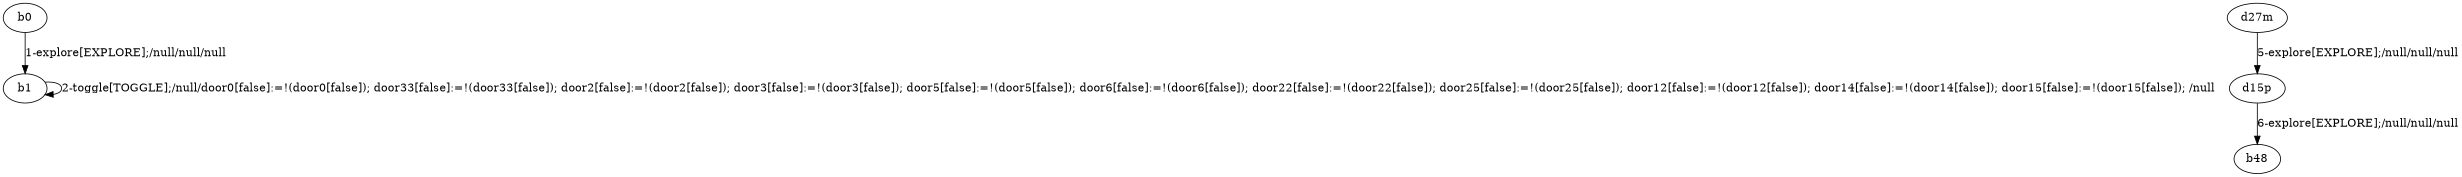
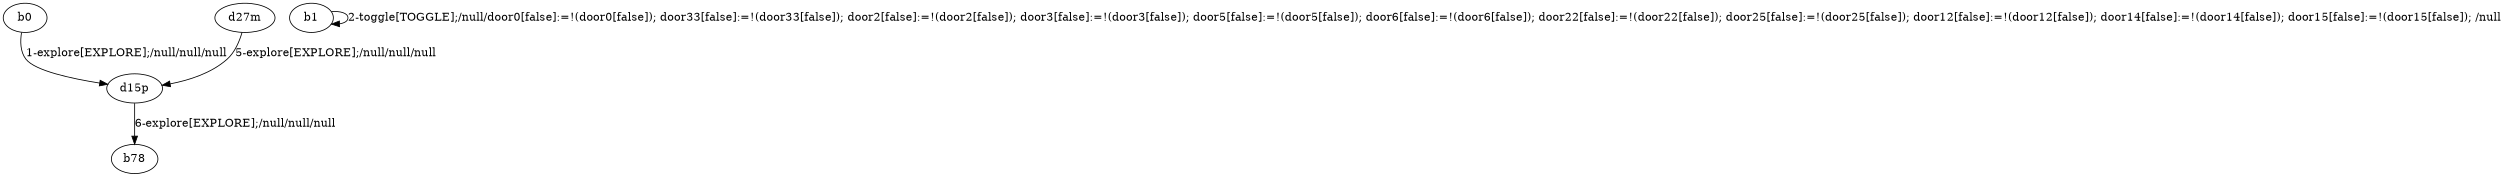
  digraph {
    b0
    b1
    n3 [label=d27m]
    d15p
-   b48
-   b0 -> b1 [label="1-explore[EXPLORE];/null/null/null"]
+   b48 [label=b78]
+   b0 -> d15p [label="1-explore[EXPLORE];/null/null/null"]
    b1 -> b1 [label="2-toggle[TOGGLE];/null/door0[false]:=!(door0[false]); door33[false]:=!(door33[false]); door2[false]:=!(door2[false]); door3[false]:=!(door3[false]); door5[false]:=!(door5[false]); door6[false]:=!(door6[false]); door22[false]:=!(door22[false]); door25[false]:=!(door25[false]); door12[false]:=!(door12[false]); door14[false]:=!(door14[false]); door15[false]:=!(door15[false]); /null"]
    n3 -> d15p [label="5-explore[EXPLORE];/null/null/null"]
    d15p -> b48 [label="6-explore[EXPLORE];/null/null/null"]
  }
